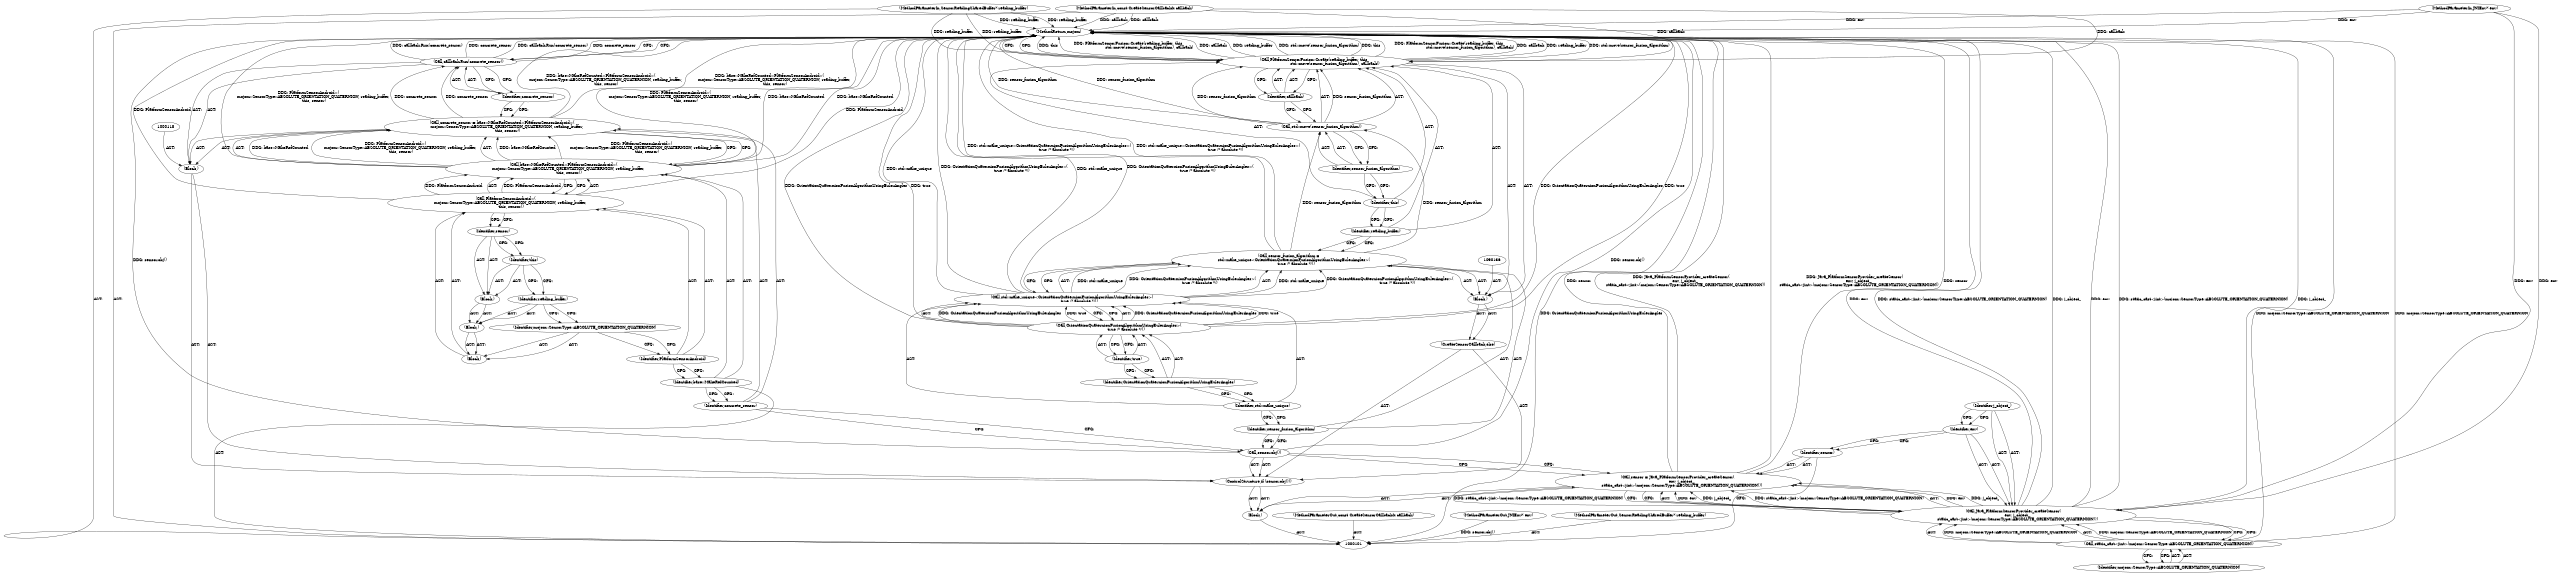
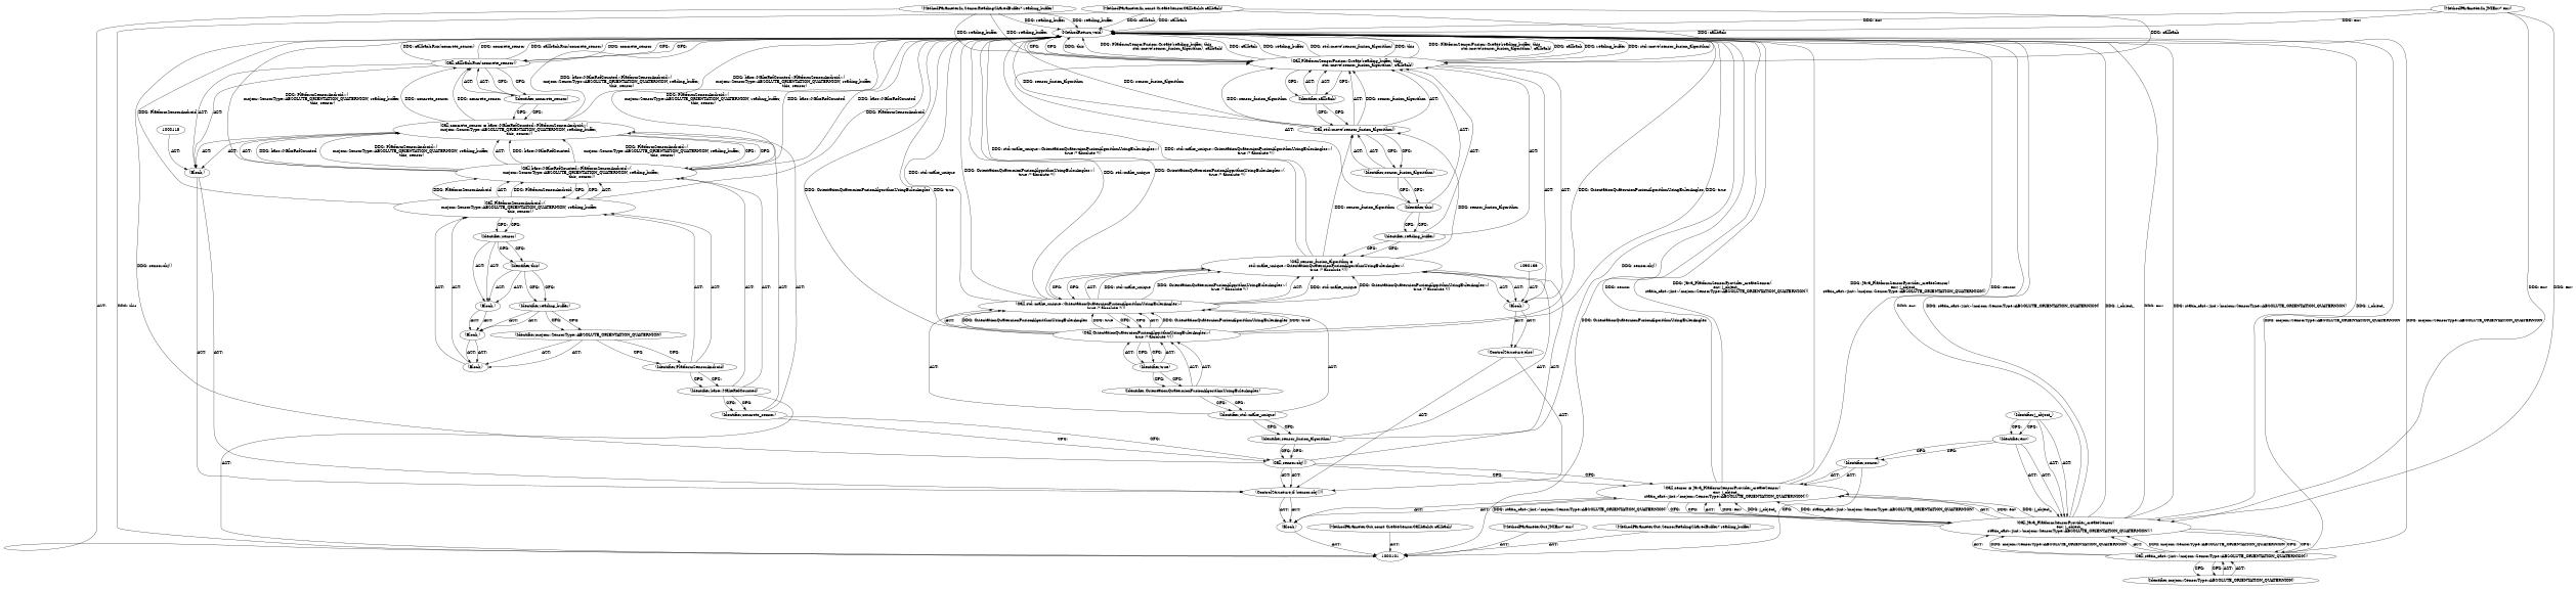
  digraph {
-   n1 [label="(MethodReturn,mojom)"]
+   n1 [label="(MethodReturn,void)"]
    n2 [label="(Call,callback.Run(concrete_sensor))"]
    n3 [label="(Call,PlatformSensorFusion::Create(reading_buffer, this,\n                                  std::move(sensor_fusion_algorithm), callback))"]
    1000101
    n5 [label="(Block,)"]
    n6 [label="(Identifier,concrete_sensor)"]
    n7 [label="(Block,)"]
    n8 [label="(Identifier,callback)"]
    n9 [label="(Call,concrete_sensor = base::MakeRefCounted<PlatformSensorAndroid>(\n        mojom::SensorType::ABSOLUTE_ORIENTATION_QUATERNION, reading_buffer,\n         this, sensor))"]
    n10 [label="(Call,base::MakeRefCounted<PlatformSensorAndroid>(\n        mojom::SensorType::ABSOLUTE_ORIENTATION_QUATERNION, reading_buffer,\n         this, sensor))"]
    n11 [label="(Call,PlatformSensorAndroid>(\n        mojom::SensorType::ABSOLUTE_ORIENTATION_QUATERNION, reading_buffer,\n         this, sensor))"]
    n12 [label="(ControlStructure,if (sensor.obj()))"]
    n13 [label="(Identifier,concrete_sensor)"]
    n14 [label="(Call,sensor.obj())"]
    n15 [label="(Call,sensor = Java_PlatformSensorProvider_createSensor(\n       env, j_object_,\n       static_cast<jint>(mojom::SensorType::ABSOLUTE_ORIENTATION_QUATERNION)))"]
    n16 [label="(Identifier,sensor)"]
    n17 [label="(Identifier,base::MakeRefCounted)"]
    n18 [label="(Block,)"]
    n19 [label="(Identifier,this)"]
    n20 [label="(Identifier,PlatformSensorAndroid)"]
    n21 [label="(Block,)"]
    n22 [label="(Block,)"]
    n23 [label="(Block,)"]
    n24 [label="(Identifier,reading_buffer)"]
    n25 [label="(Identifier,mojom::SensorType::ABSOLUTE_ORIENTATION_QUATERNION)"]
-   n26 [label="(CreateSensorCallback,else)"]
+   n26 [label="(ControlStructure,else)"]
    n27 [label="(Call,sensor_fusion_algorithm =\n        std::make_unique<OrientationQuaternionFusionAlgorithmUsingEulerAngles>(\n            true /* absolute */))"]
    n28 [label="(Call,std::make_unique<OrientationQuaternionFusionAlgorithmUsingEulerAngles>(\n            true /* absolute */))"]
    n29 [label="(Call,std::move(sensor_fusion_algorithm))"]
    n30 [label="(Call,OrientationQuaternionFusionAlgorithmUsingEulerAngles>(\n            true /* absolute */))"]
    n31 [label="(Identifier,sensor_fusion_algorithm)"]
    n32 [label="(Identifier,sensor_fusion_algorithm)"]
    n33 [label="(Identifier,true)"]
    n34 [label="(Identifier,OrientationQuaternionFusionAlgorithmUsingEulerAngles)"]
    n35 [label="(Identifier,std::make_unique)"]
    n36 [label="(MethodParameterIn,JNIEnv* env)"]
    n37 [label="(Call,Java_PlatformSensorProvider_createSensor(\n       env, j_object_,\n       static_cast<jint>(mojom::SensorType::ABSOLUTE_ORIENTATION_QUATERNION)))"]
    n38 [label="(Call,static_cast<jint>(mojom::SensorType::ABSOLUTE_ORIENTATION_QUATERNION))"]
    n39 [label="(MethodParameterOut,JNIEnv* env)"]
    n40 [label="(Identifier,reading_buffer)"]
    n41 [label="(Identifier,this)"]
    n42 [label="(MethodParameterIn,SensorReadingSharedBuffer* reading_buffer)"]
    n43 [label="(MethodParameterOut,SensorReadingSharedBuffer* reading_buffer)"]
    n44 [label="(MethodParameterIn,const CreateSensorCallback& callback)"]
    n45 [label="(MethodParameterOut,const CreateSensorCallback& callback)"]
    n46 [label="(Identifier,sensor)"]
    n47 [label="(Identifier,mojom::SensorType::ABSOLUTE_ORIENTATION_QUATERNION)"]
    n48 [label="(Identifier,j_object_)"]
    n49 [label="(Identifier,env)"]
    1000118
    n51 [label=1090136]
    n1 -> n2 [label="CFG: "]
    n1 -> n2 [label="CFG: "]
    n1 -> n3 [label="CFG: "]
    n1 -> n3 [label="CFG: "]
    n1 -> 1000101 [label="DDG: OrientationQuaternionFusionAlgorithmUsingEulerAngles"]
    n2 -> n1 [label="DDG: callback.Run(concrete_sensor)"]
    n2 -> n1 [label="DDG: concrete_sensor"]
    n2 -> n1 [label="DDG: callback.Run(concrete_sensor)"]
    n2 -> n1 [label="DDG: concrete_sensor"]
    n2 -> n5 [label="AST: "]
    n2 -> n5 [label="AST: "]
    n2 -> n6 [label="CFG: "]
    n2 -> n6 [label="CFG: "]
    n3 -> n1 [label="DDG: this"]
    n3 -> n1 [label="DDG: PlatformSensorFusion::Create(reading_buffer, this,\n                                  std::move(sensor_fusion_algorithm), callback)"]
    n3 -> n1 [label="DDG: callback"]
    n3 -> n1 [label="DDG: reading_buffer"]
    n3 -> n1 [label="DDG: std::move(sensor_fusion_algorithm)"]
    n3 -> n1 [label="DDG: this"]
    n3 -> n1 [label="DDG: PlatformSensorFusion::Create(reading_buffer, this,\n                                  std::move(sensor_fusion_algorithm), callback)"]
    n3 -> n1 [label="DDG: callback"]
    n3 -> n1 [label="DDG: reading_buffer"]
    n3 -> n1 [label="DDG: std::move(sensor_fusion_algorithm)"]
    n3 -> n7 [label="AST: "]
    n3 -> n7 [label="AST: "]
    n3 -> n8 [label="CFG: "]
    n3 -> n8 [label="CFG: "]
    n5 -> n12 [label="AST: "]
    n5 -> n12 [label="AST: "]
    n6 -> n2 [label="AST: "]
    n6 -> n2 [label="AST: "]
    n6 -> n9 [label="CFG: "]
    n6 -> n9 [label="CFG: "]
    n7 -> n26 [label="AST: "]
    n7 -> n26 [label="AST: "]
    n8 -> n3 [label="AST: "]
    n8 -> n3 [label="AST: "]
    n8 -> n29 [label="CFG: "]
    n8 -> n29 [label="CFG: "]
    n9 -> n1 [label="DDG: base::MakeRefCounted<PlatformSensorAndroid>(\n        mojom::SensorType::ABSOLUTE_ORIENTATION_QUATERNION, reading_buffer,\n         this, sensor)"]
    n9 -> n1 [label="DDG: base::MakeRefCounted<PlatformSensorAndroid>(\n        mojom::SensorType::ABSOLUTE_ORIENTATION_QUATERNION, reading_buffer,\n         this, sensor)"]
    n9 -> n2 [label="DDG: concrete_sensor"]
    n9 -> n2 [label="DDG: concrete_sensor"]
    n9 -> n5 [label="AST: "]
    n9 -> n5 [label="AST: "]
    n9 -> n10 [label="CFG: "]
    n9 -> n10 [label="CFG: "]
    n10 -> n1 [label="DDG: PlatformSensorAndroid>(\n        mojom::SensorType::ABSOLUTE_ORIENTATION_QUATERNION, reading_buffer,\n         this, sensor)"]
    n10 -> n1 [label="DDG: base::MakeRefCounted"]
    n10 -> n1 [label="DDG: PlatformSensorAndroid>(\n        mojom::SensorType::ABSOLUTE_ORIENTATION_QUATERNION, reading_buffer,\n         this, sensor)"]
    n10 -> n1 [label="DDG: base::MakeRefCounted"]
    n10 -> n9 [label="AST: "]
    n10 -> n9 [label="DDG: base::MakeRefCounted"]
    n10 -> n9 [label="DDG: PlatformSensorAndroid>(\n        mojom::SensorType::ABSOLUTE_ORIENTATION_QUATERNION, reading_buffer,\n         this, sensor)"]
    n10 -> n9 [label="AST: "]
    n10 -> n9 [label="DDG: base::MakeRefCounted"]
    n10 -> n9 [label="DDG: PlatformSensorAndroid>(\n        mojom::SensorType::ABSOLUTE_ORIENTATION_QUATERNION, reading_buffer,\n         this, sensor)"]
    n10 -> n11 [label="CFG: "]
    n10 -> n11 [label="CFG: "]
    n11 -> n1 [label="DDG: PlatformSensorAndroid"]
    n11 -> n1 [label="DDG: PlatformSensorAndroid"]
    n11 -> n10 [label="AST: "]
    n11 -> n10 [label="DDG: PlatformSensorAndroid"]
    n11 -> n10 [label="AST: "]
    n11 -> n10 [label="DDG: PlatformSensorAndroid"]
    n11 -> n16 [label="CFG: "]
    n11 -> n16 [label="CFG: "]
    n12 -> n21 [label="AST: "]
    n12 -> n21 [label="AST: "]
    n13 -> n9 [label="AST: "]
    n13 -> n9 [label="AST: "]
    n13 -> n14 [label="CFG: "]
    n13 -> n14 [label="CFG: "]
    n14 -> n1 [label="DDG: sensor.obj()"]
    n14 -> n1 [label="DDG: sensor.obj()"]
    n14 -> n12 [label="AST: "]
    n14 -> n12 [label="AST: "]
    n14 -> n15 [label="CFG: "]
    n14 -> n15 [label="CFG: "]
    n15 -> n1 [label="DDG: sensor"]
    n15 -> n1 [label="DDG: Java_PlatformSensorProvider_createSensor(\n       env, j_object_,\n       static_cast<jint>(mojom::SensorType::ABSOLUTE_ORIENTATION_QUATERNION))"]
    n15 -> n1 [label="DDG: sensor"]
    n15 -> n1 [label="DDG: Java_PlatformSensorProvider_createSensor(\n       env, j_object_,\n       static_cast<jint>(mojom::SensorType::ABSOLUTE_ORIENTATION_QUATERNION))"]
    n15 -> n21 [label="AST: "]
    n15 -> n21 [label="AST: "]
    n15 -> n37 [label="CFG: "]
    n15 -> n37 [label="CFG: "]
    n16 -> n18 [label="AST: "]
    n16 -> n18 [label="AST: "]
    n16 -> n19 [label="CFG: "]
    n16 -> n19 [label="CFG: "]
    n17 -> 1000101 [label="AST: "]
    n17 -> n10 [label="AST: "]
    n17 -> n10 [label="AST: "]
    n17 -> n13 [label="CFG: "]
    n17 -> n13 [label="CFG: "]
    n18 -> n22 [label="AST: "]
    n18 -> n22 [label="AST: "]
    n19 -> n18 [label="AST: "]
    n19 -> n18 [label="AST: "]
    n19 -> n24 [label="CFG: "]
    n19 -> n24 [label="CFG: "]
    n20 -> n11 [label="AST: "]
    n20 -> n11 [label="AST: "]
    n20 -> n17 [label="CFG: "]
    n20 -> n17 [label="CFG: "]
    n21 -> 1000101 [label="AST: "]
    n22 -> n23 [label="AST: "]
    n22 -> n23 [label="AST: "]
    n23 -> n11 [label="AST: "]
    n23 -> n11 [label="AST: "]
    n24 -> n22 [label="AST: "]
    n24 -> n22 [label="AST: "]
    n24 -> n25 [label="CFG: "]
    n24 -> n25 [label="CFG: "]
    n25 -> n20 [label="CFG: "]
    n25 -> n20 [label="CFG: "]
    n25 -> n23 [label="AST: "]
    n25 -> n23 [label="AST: "]
    n26 -> n12 [label="AST: "]
    n26 -> n12 [label="AST: "]
    n27 -> n1 [label="DDG: std::make_unique<OrientationQuaternionFusionAlgorithmUsingEulerAngles>(\n            true /* absolute */)"]
    n27 -> n1 [label="DDG: std::make_unique<OrientationQuaternionFusionAlgorithmUsingEulerAngles>(\n            true /* absolute */)"]
    n27 -> n7 [label="AST: "]
    n27 -> n7 [label="AST: "]
    n27 -> n28 [label="CFG: "]
    n27 -> n28 [label="CFG: "]
    n27 -> n29 [label="DDG: sensor_fusion_algorithm"]
    n27 -> n29 [label="DDG: sensor_fusion_algorithm"]
    n28 -> n1 [label="DDG: std::make_unique"]
    n28 -> n1 [label="DDG: OrientationQuaternionFusionAlgorithmUsingEulerAngles>(\n            true /* absolute */)"]
    n28 -> n1 [label="DDG: std::make_unique"]
    n28 -> n1 [label="DDG: OrientationQuaternionFusionAlgorithmUsingEulerAngles>(\n            true /* absolute */)"]
    n28 -> n27 [label="AST: "]
    n28 -> n27 [label="DDG: std::make_unique"]
    n28 -> n27 [label="DDG: OrientationQuaternionFusionAlgorithmUsingEulerAngles>(\n            true /* absolute */)"]
    n28 -> n27 [label="AST: "]
    n28 -> n27 [label="DDG: std::make_unique"]
    n28 -> n27 [label="DDG: OrientationQuaternionFusionAlgorithmUsingEulerAngles>(\n            true /* absolute */)"]
    n28 -> n30 [label="CFG: "]
    n28 -> n30 [label="CFG: "]
    n29 -> n1 [label="DDG: sensor_fusion_algorithm"]
    n29 -> n1 [label="DDG: sensor_fusion_algorithm"]
    n29 -> n3 [label="AST: "]
    n29 -> n3 [label="DDG: sensor_fusion_algorithm"]
    n29 -> n3 [label="AST: "]
    n29 -> n3 [label="DDG: sensor_fusion_algorithm"]
    n29 -> n31 [label="CFG: "]
    n29 -> n31 [label="CFG: "]
    n30 -> n1 [label="DDG: OrientationQuaternionFusionAlgorithmUsingEulerAngles"]
    n30 -> n1 [label="DDG: true"]
    n30 -> n1 [label="DDG: OrientationQuaternionFusionAlgorithmUsingEulerAngles"]
    n30 -> n1 [label="DDG: true"]
    n30 -> n28 [label="AST: "]
    n30 -> n28 [label="DDG: OrientationQuaternionFusionAlgorithmUsingEulerAngles"]
    n30 -> n28 [label="DDG: true"]
    n30 -> n28 [label="AST: "]
    n30 -> n28 [label="DDG: OrientationQuaternionFusionAlgorithmUsingEulerAngles"]
    n30 -> n28 [label="DDG: true"]
    n30 -> n33 [label="CFG: "]
    n30 -> n33 [label="CFG: "]
    n31 -> n29 [label="AST: "]
    n31 -> n29 [label="AST: "]
    n31 -> n41 [label="CFG: "]
    n31 -> n41 [label="CFG: "]
    n32 -> n14 [label="CFG: "]
    n32 -> n14 [label="CFG: "]
    n32 -> n27 [label="AST: "]
    n32 -> n27 [label="AST: "]
    n33 -> n30 [label="AST: "]
    n33 -> n30 [label="AST: "]
    n33 -> n34 [label="CFG: "]
    n33 -> n34 [label="CFG: "]
    n34 -> n30 [label="AST: "]
    n34 -> n30 [label="AST: "]
    n34 -> n35 [label="CFG: "]
    n34 -> n35 [label="CFG: "]
    n35 -> n28 [label="AST: "]
    n35 -> n28 [label="AST: "]
    n35 -> n32 [label="CFG: "]
    n35 -> n32 [label="CFG: "]
    n36 -> n1 [label="DDG: env"]
    n36 -> n1 [label="DDG: env"]
    n36 -> n37 [label="DDG: env"]
    n36 -> n37 [label="DDG: env"]
    n37 -> n1 [label="DDG: env"]
    n37 -> n1 [label="DDG: static_cast<jint>(mojom::SensorType::ABSOLUTE_ORIENTATION_QUATERNION)"]
    n37 -> n1 [label="DDG: j_object_"]
    n37 -> n1 [label="DDG: env"]
    n37 -> n1 [label="DDG: static_cast<jint>(mojom::SensorType::ABSOLUTE_ORIENTATION_QUATERNION)"]
    n37 -> n1 [label="DDG: j_object_"]
    n37 -> n15 [label="AST: "]
    n37 -> n15 [label="DDG: env"]
    n37 -> n15 [label="DDG: j_object_"]
    n37 -> n15 [label="DDG: static_cast<jint>(mojom::SensorType::ABSOLUTE_ORIENTATION_QUATERNION)"]
    n37 -> n15 [label="AST: "]
    n37 -> n15 [label="DDG: env"]
    n37 -> n15 [label="DDG: j_object_"]
    n37 -> n15 [label="DDG: static_cast<jint>(mojom::SensorType::ABSOLUTE_ORIENTATION_QUATERNION)"]
    n37 -> n38 [label="CFG: "]
    n37 -> n38 [label="CFG: "]
    n38 -> n1 [label="DDG: mojom::SensorType::ABSOLUTE_ORIENTATION_QUATERNION"]
    n38 -> n1 [label="DDG: mojom::SensorType::ABSOLUTE_ORIENTATION_QUATERNION"]
    n38 -> n37 [label="AST: "]
    n38 -> n37 [label="DDG: mojom::SensorType::ABSOLUTE_ORIENTATION_QUATERNION"]
    n38 -> n37 [label="AST: "]
    n38 -> n37 [label="DDG: mojom::SensorType::ABSOLUTE_ORIENTATION_QUATERNION"]
    n38 -> n47 [label="CFG: "]
    n38 -> n47 [label="CFG: "]
-   n39 -> 1000101 [label="DDG: sensor.obj()"]
+   n39 -> 1000101 [label="AST: "]
    n40 -> n3 [label="AST: "]
    n40 -> n3 [label="AST: "]
    n40 -> n27 [label="CFG: "]
    n40 -> n27 [label="CFG: "]
    n41 -> n3 [label="AST: "]
    n41 -> n3 [label="AST: "]
    n41 -> n40 [label="CFG: "]
    n41 -> n40 [label="CFG: "]
    n42 -> n1 [label="DDG: reading_buffer"]
    n42 -> n1 [label="DDG: reading_buffer"]
    n42 -> n3 [label="DDG: reading_buffer"]
    n42 -> n3 [label="DDG: reading_buffer"]
    n42 -> 1000101 [label="AST: "]
    n43 -> 1000101 [label="AST: "]
    n44 -> n1 [label="DDG: callback"]
    n44 -> n1 [label="DDG: callback"]
    n44 -> n3 [label="DDG: callback"]
    n44 -> n3 [label="DDG: callback"]
-   n44 -> 1000101 [label="AST: "]
+   n44 -> 1000101 [label="DDG: this"]
    n45 -> 1000101 [label="AST: "]
    n46 -> 1000101 [label="CFG: "]
    n46 -> n15 [label="AST: "]
    n46 -> n15 [label="AST: "]
    n47 -> n38 [label="AST: "]
    n47 -> n38 [label="AST: "]
    n48 -> n37 [label="AST: "]
    n48 -> n37 [label="AST: "]
    n48 -> n49 [label="CFG: "]
    n48 -> n49 [label="CFG: "]
    n49 -> n37 [label="AST: "]
    n49 -> n37 [label="AST: "]
    n49 -> n46 [label="CFG: "]
    n49 -> n46 [label="CFG: "]
    1000118 -> n5 [label="AST: "]
    n51 -> n7 [label="AST: "]
  }
